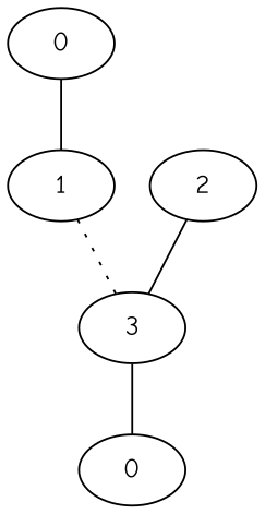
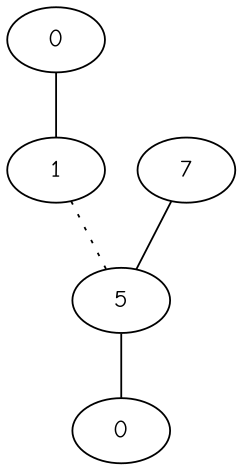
  graph {
    fontname="Comic Neue"
    node [fontname="Comic Neue"]
    edge [fontname="Comic Neue"]
    n1 [label=0]
    n2 [label=1]
-   n3 [label=3]
-   n4 [label=2]
+   n3 [label=5]
+   n4 [label=7]
    n5 [label=0]
    n1 -- n2
    n2 -- n3 [style=dotted]
    n3 -- n5
    n4 -- n3
  }
